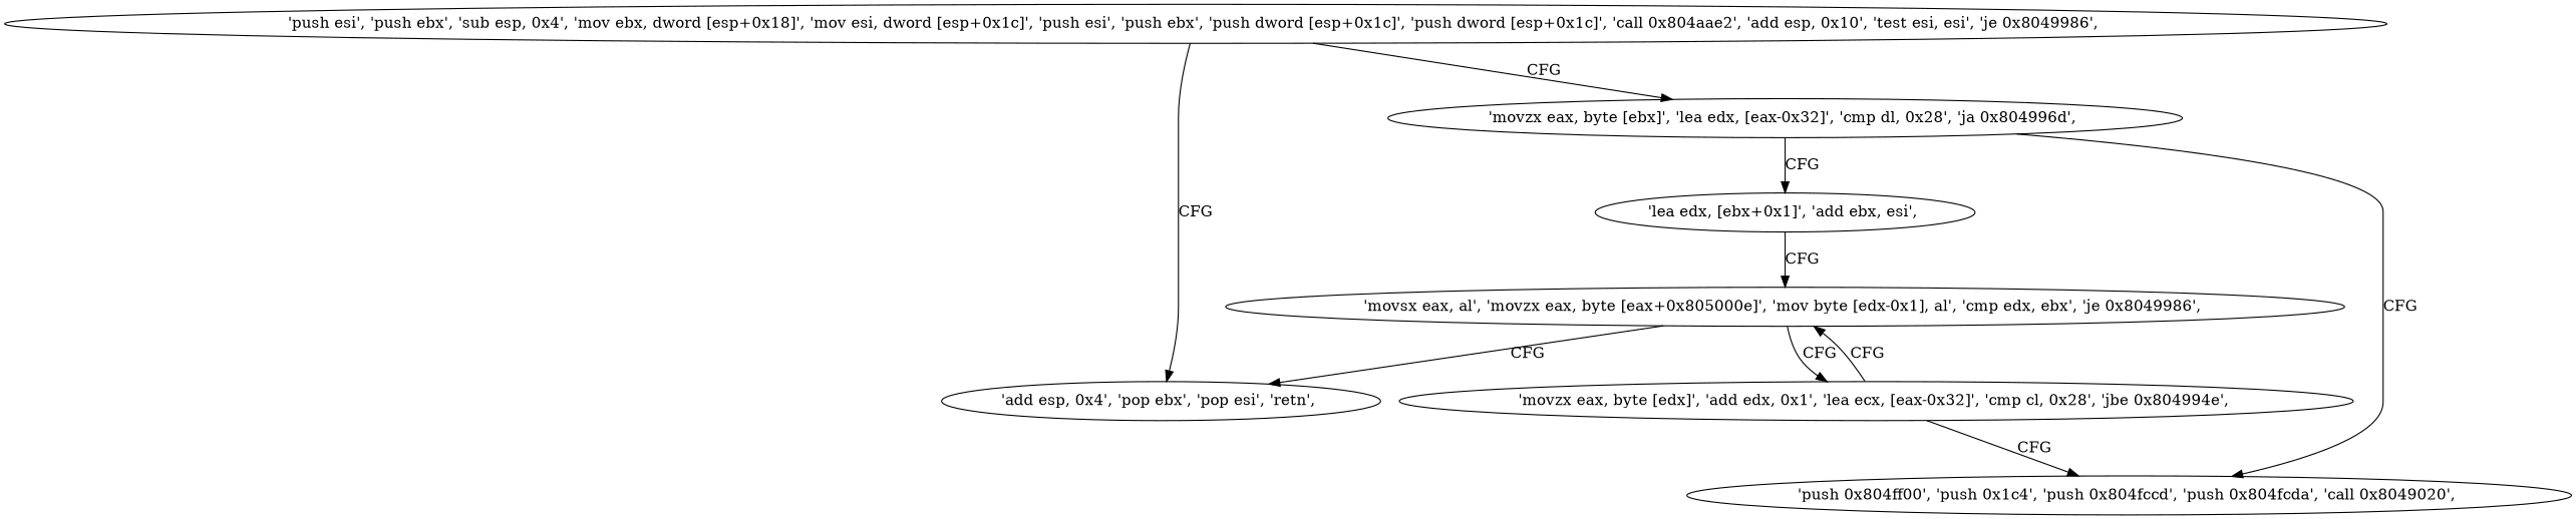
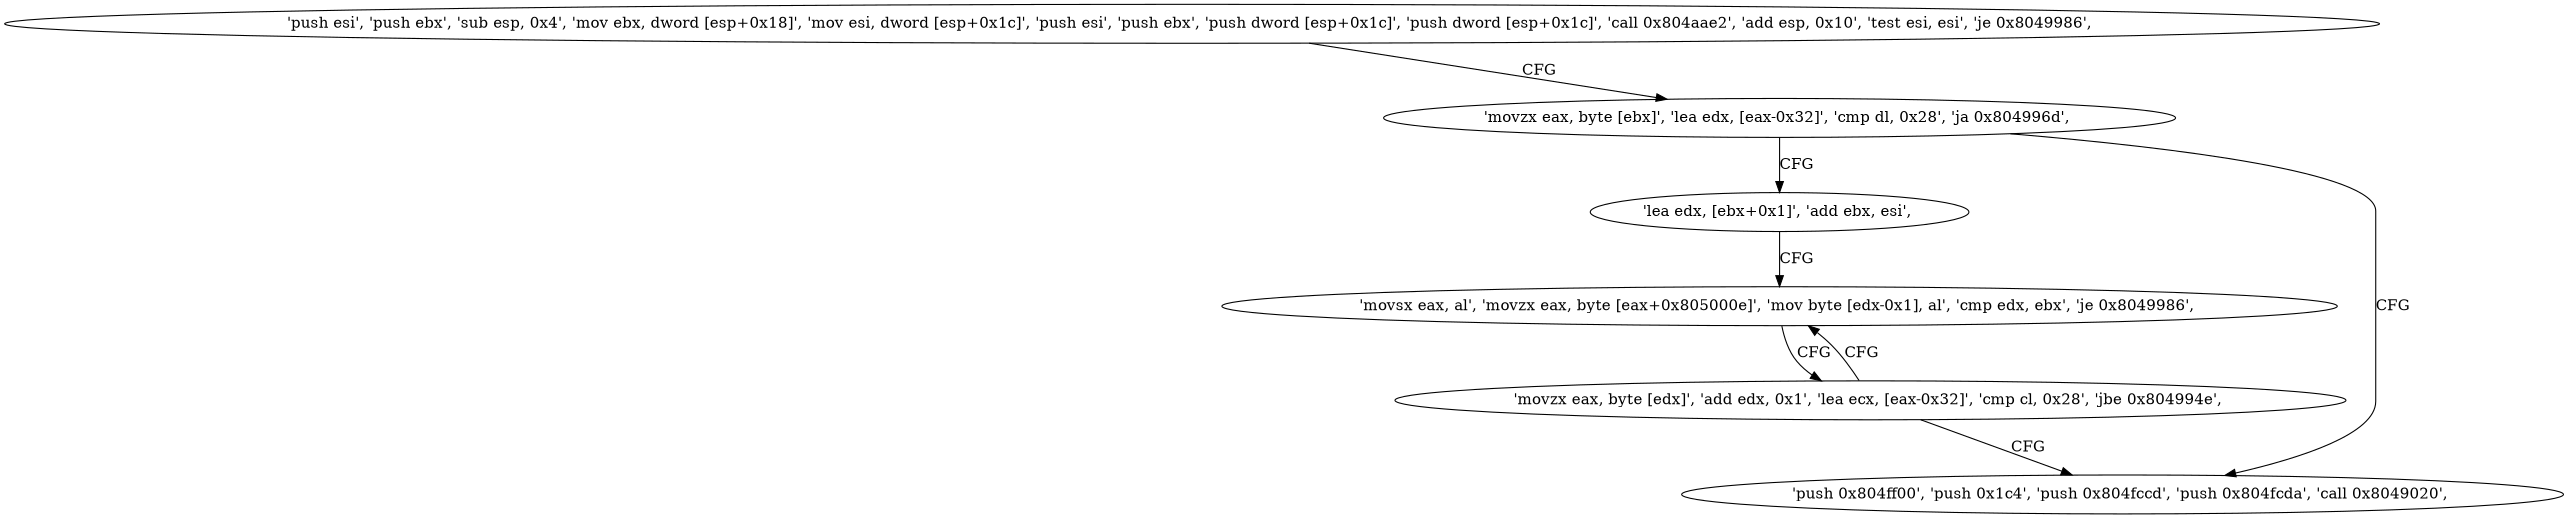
  digraph {
    n1 [label="'push esi', 'push ebx', 'sub esp, 0x4', 'mov ebx, dword [esp+0x18]', 'mov esi, dword [esp+0x1c]', 'push esi', 'push ebx', 'push dword [esp+0x1c]', 'push dword [esp+0x1c]', 'call 0x804aae2', 'add esp, 0x10', 'test esi, esi', 'je 0x8049986', "]
-   n2 [label="'add esp, 0x4', 'pop ebx', 'pop esi', 'retn', "]
    n3 [label="'movzx eax, byte [ebx]', 'lea edx, [eax-0x32]', 'cmp dl, 0x28', 'ja 0x804996d', "]
    n4 [label="'push 0x804ff00', 'push 0x1c4', 'push 0x804fccd', 'push 0x804fcda', 'call 0x8049020', "]
    n5 [label="'lea edx, [ebx+0x1]', 'add ebx, esi', "]
    n6 [label="'movsx eax, al', 'movzx eax, byte [eax+0x805000e]', 'mov byte [edx-0x1], al', 'cmp edx, ebx', 'je 0x8049986', "]
    n7 [label="'movzx eax, byte [edx]', 'add edx, 0x1', 'lea ecx, [eax-0x32]', 'cmp cl, 0x28', 'jbe 0x804994e', "]
-   n1 -> n2 [label=CFG]
    n1 -> n3 [label=CFG]
    n3 -> n4 [label=CFG]
    n3 -> n5 [label=CFG]
    n5 -> n6 [label=CFG]
-   n6 -> n2 [label=CFG]
    n6 -> n7 [label=CFG]
    n7 -> n4 [label=CFG]
    n7 -> n6 [label=CFG]
  }
